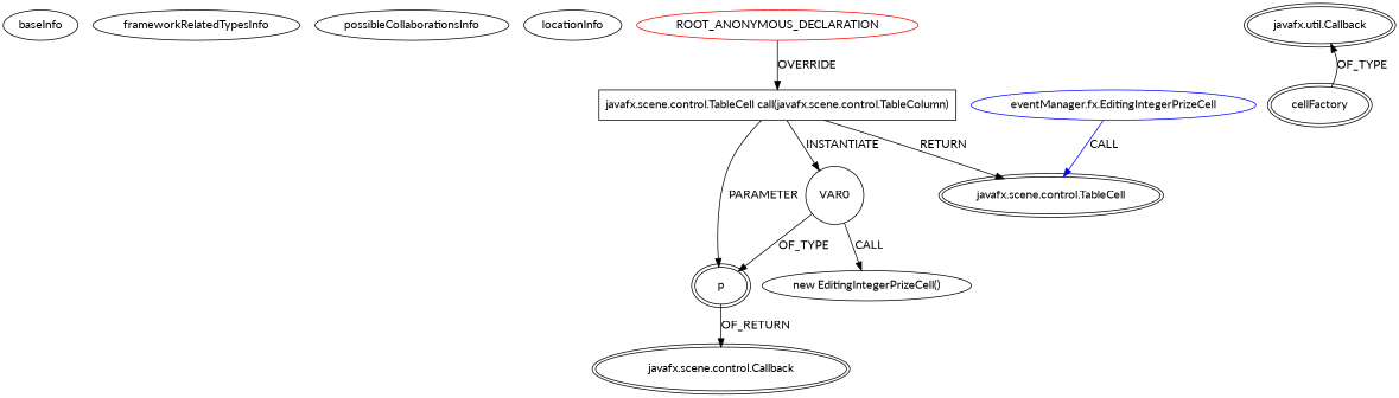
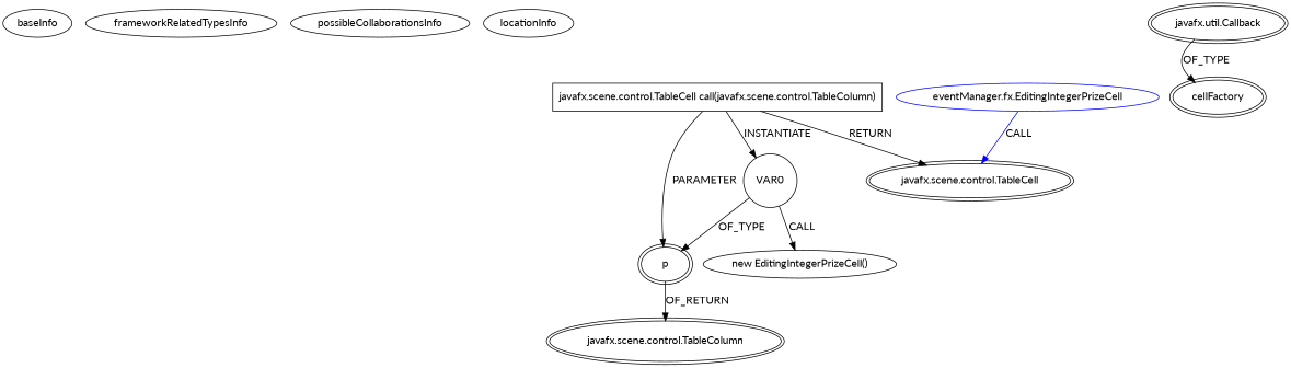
  digraph {
    fontname=Lato
    node [fontname=Lato isFrameworkType=false]
    edge [fontname=Lato]
    baseInfo [category=extension_graph graphId=2953 isAnonymous=true possibleRelation=true isFrameworkType=""]
    frameworkRelatedTypesInfo [0="javafx.util.Callback" isFrameworkType=""]
    possibleCollaborationsInfo [0="2953~OVERRIDING_METHOD_DECLARATION-INSTANTIATION-~javafx.util.Callback ~javafx.scene.control.TableCell ~true~false" isFrameworkType=""]
    locationInfo [contextSignature="void chargePrizesTableView()" filePath="/hock323-eventManager/EventManager-master/src/eventManager/controller/pokerTournament/PrizesController.java" graphId=2953 projectName="hock323-eventManager" isFrameworkType=""]
-   n5 [color=red label=ROOT_ANONYMOUS_DECLARATION vertexType=ROOT_ANONYMOUS_DECLARATION]
    n6 [label="javafx.scene.control.TableCell call(javafx.scene.control.TableColumn)" shape=box vertexType=OVERRIDING_METHOD_DECLARATION]
    n7 [isFrameworkType=true label="javafx.util.Callback" peripheries=2 vertexType=FRAMEWORK_INTERFACE_TYPE]
    n8 [isFrameworkType=true label=cellFactory peripheries=2 vertexType=OUTSIDE_VARIABLE_EXPRESION]
    n9 [isFrameworkType=true label="javafx.scene.control.TableCell" peripheries=2 vertexType=FRAMEWORK_CLASS_TYPE]
    n10 [isFrameworkType=true label=p peripheries=2 vertexType=PARAMETER_DECLARATION]
    n11 [label=VAR0 shape=circle vertexType=VARIABLE_EXPRESION]
-   n12 [isFrameworkType=true label="javafx.scene.control.Callback" peripheries=2 vertexType=FRAMEWORK_CLASS_TYPE]
+   n12 [isFrameworkType=true label="javafx.scene.control.TableColumn" peripheries=2 vertexType=FRAMEWORK_CLASS_TYPE]
    n13 [label="new EditingIntegerPrizeCell()" vertexType=CONSTRUCTOR_CALL]
    n14 [color=blue label="eventManager.fx.EditingIntegerPrizeCell" vertexType=REFERENCE_CLIENT_CLASS_DECLARATION]
-   n5 -> n6 [label=OVERRIDE]
    n6 -> n9 [label=RETURN]
    n6 -> n10 [label=PARAMETER]
    n6 -> n11 [label=INSTANTIATE]
-   n8 -> n7 [label=OF_TYPE]
+   n7 -> n8 [label=OF_TYPE]
    n10 -> n12 [label=OF_RETURN]
    n11 -> n10 [label=OF_TYPE]
    n11 -> n13 [label=CALL]
    n14 -> n9 [color=blue label=CALL]
  }
